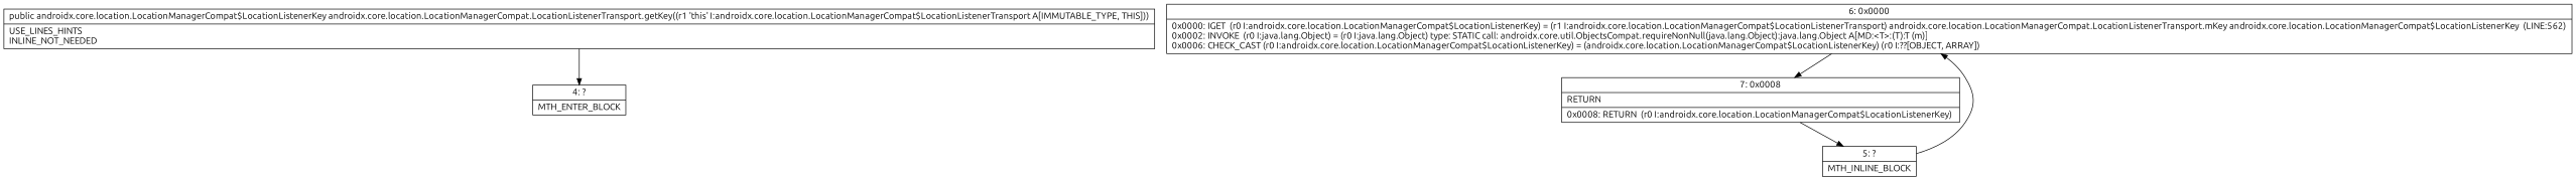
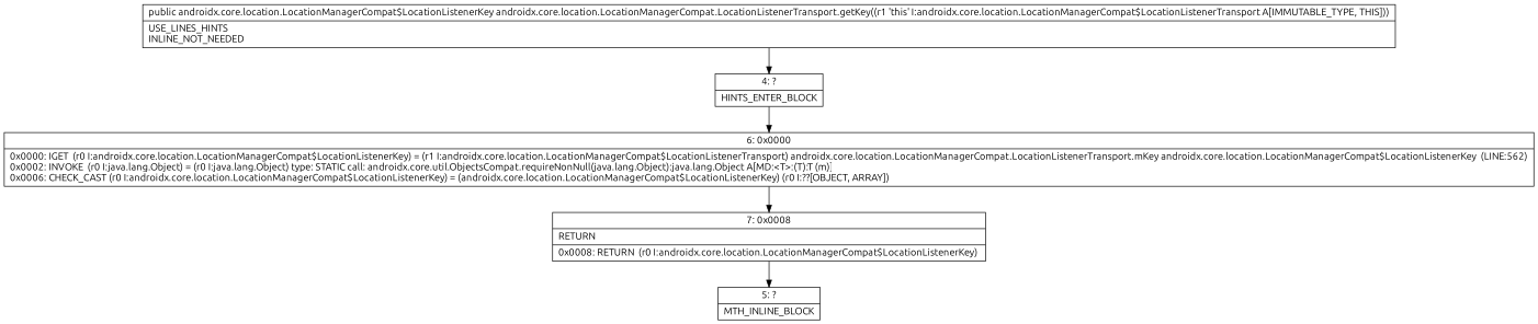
  digraph {
    fontname=Ubuntu
    node [fontname=Ubuntu shape=record]
    edge [fontname=Ubuntu]
-   n1 [label="{4\:\ ?|MTH_ENTER_BLOCK\l}"]
+   n1 [label="{4\:\ ?|HINTS_ENTER_BLOCK\l}"]
    n2 [label="{6\:\ 0x0000|0x0000: IGET  (r0 I:androidx.core.location.LocationManagerCompat$LocationListenerKey) = (r1 I:androidx.core.location.LocationManagerCompat$LocationListenerTransport) androidx.core.location.LocationManagerCompat.LocationListenerTransport.mKey androidx.core.location.LocationManagerCompat$LocationListenerKey  (LINE:562)\l0x0002: INVOKE  (r0 I:java.lang.Object) = (r0 I:java.lang.Object) type: STATIC call: androidx.core.util.ObjectsCompat.requireNonNull(java.lang.Object):java.lang.Object A[MD:\<T\>:(T):T (m)]\l0x0006: CHECK_CAST (r0 I:androidx.core.location.LocationManagerCompat$LocationListenerKey) = (androidx.core.location.LocationManagerCompat$LocationListenerKey) (r0 I:??[OBJECT, ARRAY]) \l}"]
    n3 [label="{7\:\ 0x0008|RETURN\l|0x0008: RETURN  (r0 I:androidx.core.location.LocationManagerCompat$LocationListenerKey) \l}"]
    n4 [label="{5\:\ ?|MTH_INLINE_BLOCK\l}"]
    n5 [label="{public androidx.core.location.LocationManagerCompat$LocationListenerKey androidx.core.location.LocationManagerCompat.LocationListenerTransport.getKey((r1 'this' I:androidx.core.location.LocationManagerCompat$LocationListenerTransport A[IMMUTABLE_TYPE, THIS]))  | USE_LINES_HINTS\lINLINE_NOT_NEEDED\l}"]
-   n4 -> n2
+   n1 -> n2
    n2 -> n3
    n3 -> n4
    n5 -> n1
  }
